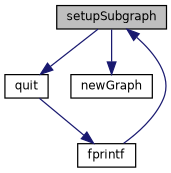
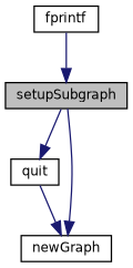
  digraph {
    rankdir=TB
    node [color=black fillcolor=white fontname=Helvetica fontsize=10 shape=record style=filled]
    edge [color=midnightblue fontname=Helvetica fontsize=10 labelfontname=Helvetica labelfontsize=10 style=solid]
    n1 [fillcolor=grey75 fontcolor=black height=0.2 label=setupSubgraph width=0.4]
    n2 [height=0.2 label=quit width=0.4]
    n3 [height=0.2 label=newGraph width=0.4]
    n4 [height=0.2 label=fprintf width=0.4]
    n1 -> n2
    n1 -> n3
-   n2 -> n4
+   n2 -> n3
    n4 -> n1
  }
